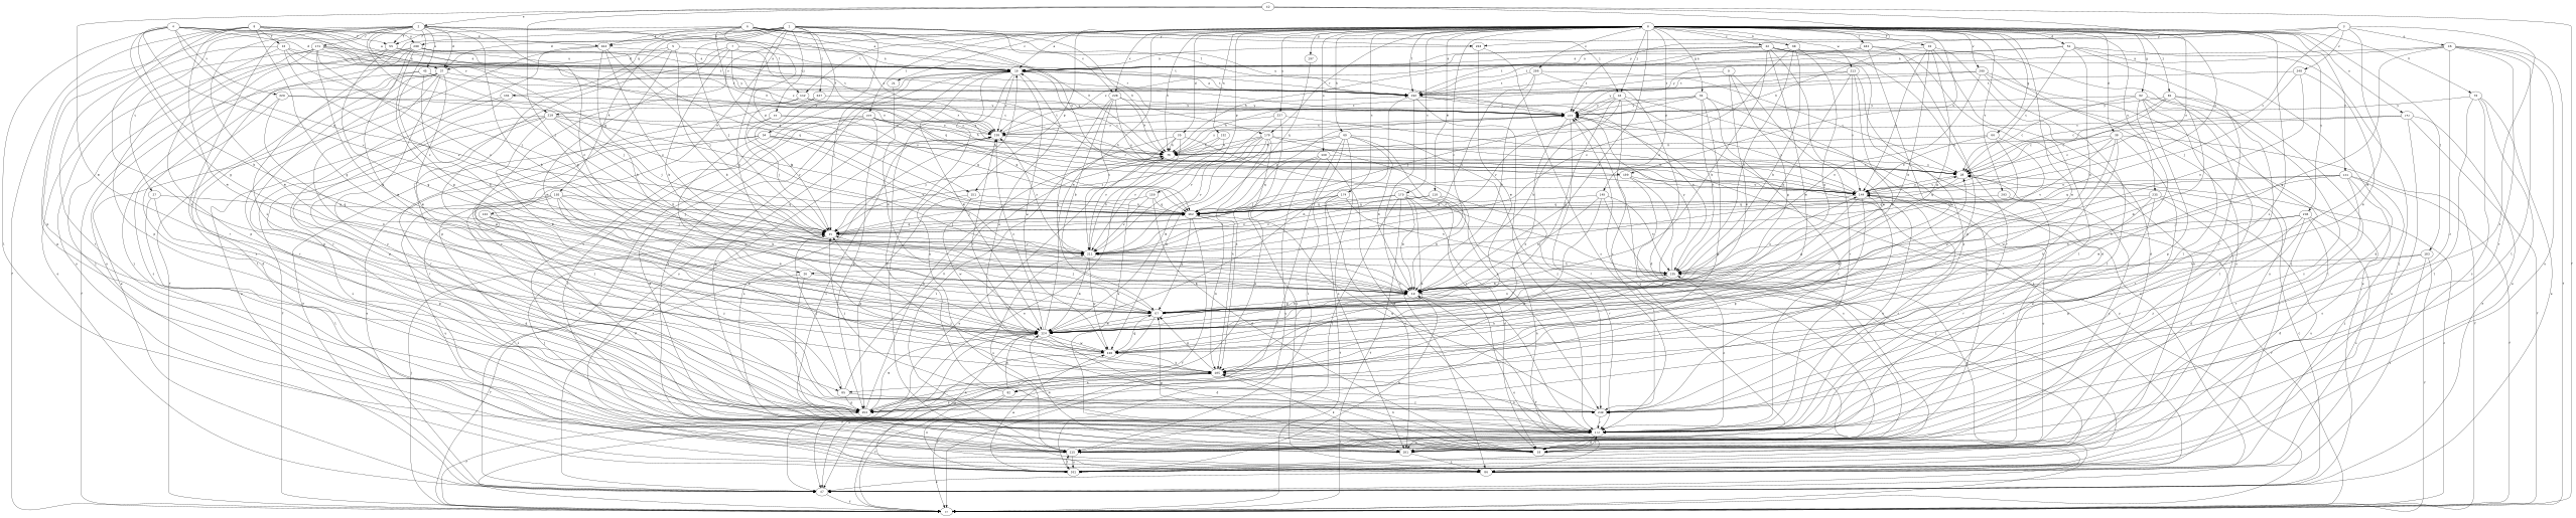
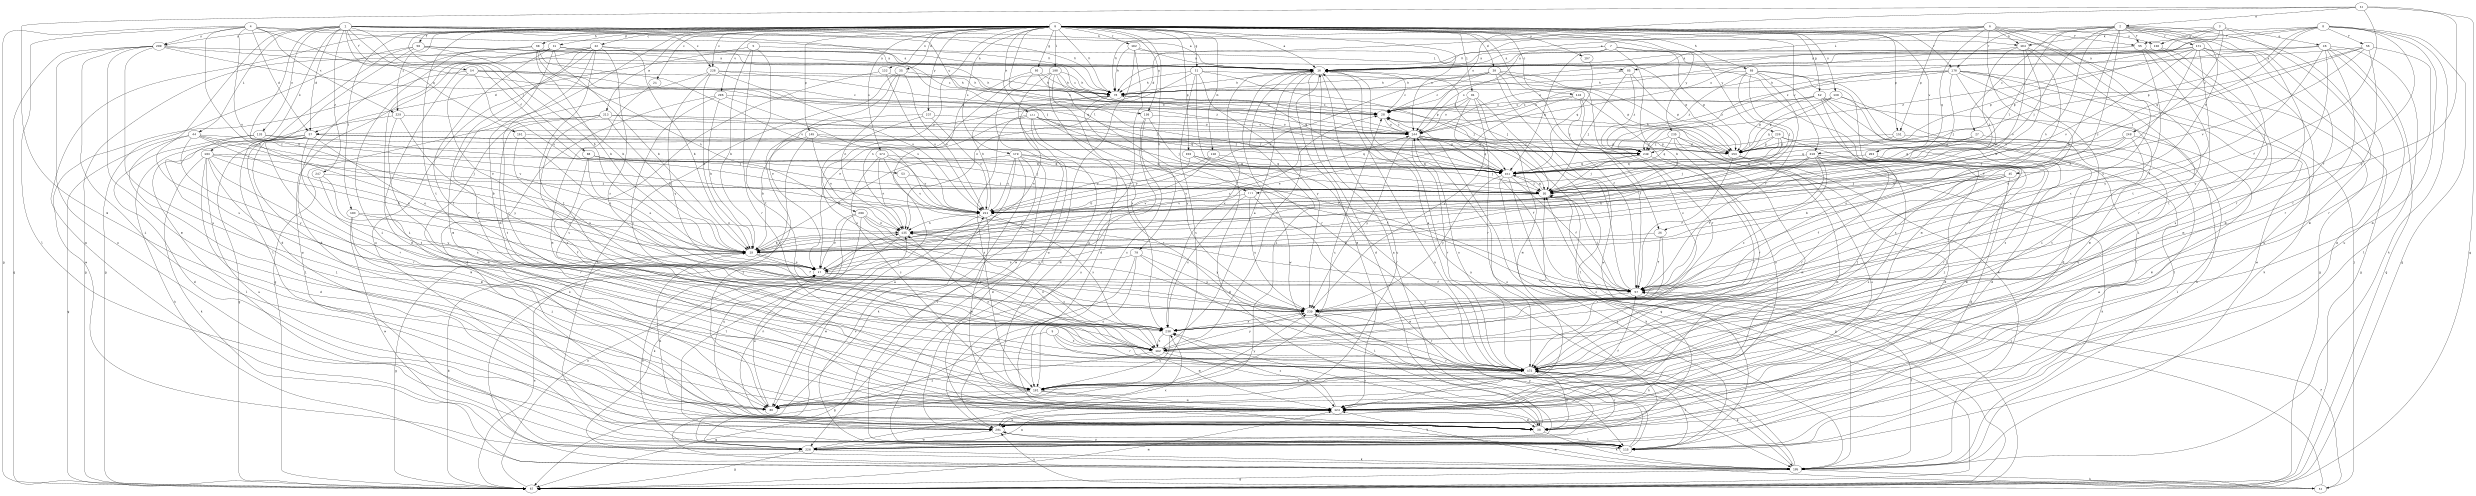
  strict digraph {
    fontname="Liberation Mono"
    node [fontname="Liberation Mono"]
    edge [fontname="Liberation Mono"]
    0
    10
    19
    21
    22
    26
    30
    n8 [label=51]
    35
    50
    61
    62
    66
    68
    69
    70
    76
    81
    82
    n20 [label=44]
    108
    112
    118
    131
    132
    138
    142
    144
    149
    150
    151
    170
    174
    179
    182
    183
    192
    197
    199
    203
    206
    209
    210
    213
    220
    228
    n47 [label=235]
    236
    237
    124
    95
    28
    230
    38
    86
    201
    67
    57
    47
    172
    211
    105
    115
    135
    181
    239
    153
    249
    162
    1
    37
+   53
    54
    88
    103
    104
    133
    161
    200
    247
    2
    27
    45
    55
    171
    42
    3
    46
    238
    248
    4
    229
    5
    85
    6
    7
    8
    56
    9
    0 -> 10 [label=a]
    0 -> 19 [label=b]
    0 -> 21 [label=c]
    0 -> 22 [label=c]
    0 -> 26 [label=c]
    0 -> 30 [label=d]
    0 -> n8 [label=d]
    0 -> 35 [label=d]
    0 -> 50 [label=f]
    0 -> 61 [label=g]
    0 -> 62 [label=g]
    0 -> 66 [label=g]
    0 -> 68 [label=h]
    0 -> 69 [label=h]
    0 -> 70 [label=h]
    0 -> 76 [label=h]
    0 -> 81 [label=i]
    0 -> 82 [label=i]
-   0 -> n20 [label=i]
+   0 -> 229 [label=i]
    0 -> 108 [label=l]
    0 -> 112 [label=l]
    0 -> 118 [label=m]
    0 -> 131 [label=n]
    0 -> 132 [label=n]
    0 -> 138 [label=o]
    0 -> 142 [label=o]
    0 -> 144 [label=o]
    0 -> 149 [label=p]
    0 -> 150 [label=p]
    0 -> 151 [label=p]
    0 -> 170 [label=r]
    0 -> 174 [label=s]
    0 -> 179 [label=s]
    0 -> 182 [label=t]
    0 -> 183 [label=t]
    0 -> 192 [label=t]
    0 -> 197 [label=u]
    0 -> 199 [label=u]
    0 -> 203 [label=v]
    0 -> 206 [label=v]
    0 -> 209 [label=v]
    0 -> 210 [label=v]
    0 -> 213 [label=w]
    0 -> 220 [label=w]
    0 -> 228 [label=x]
    0 -> n47 [label=y]
    0 -> 236 [label=y]
    0 -> 237 [label=y]
    10 -> 192 [label=t]
    10 -> 220 [label=w]
    10 -> 124 [label=m]
    10 -> 95 [label=j]
    10 -> 28 [label=c]
    10 -> 230 [label=x]
    10 -> 38 [label=d]
    10 -> 86 [label=i]
    10 -> 201 [label=u]
    19 -> 144 [label=o]
    19 -> 67 [label=g]
    19 -> 57 [label=f]
    19 -> 47 [label=e]
    21 -> 124 [label=m]
    22 -> 10 [label=a]
    22 -> 19 [label=b]
    22 -> 192 [label=t]
    22 -> 220 [label=w]
    22 -> 124 [label=m]
    22 -> 230 [label=x]
    22 -> 38 [label=d]
    22 -> 201 [label=u]
    22 -> 172 [label=r]
    26 -> 19 [label=b]
    26 -> 57 [label=f]
    26 -> 172 [label=r]
    30 -> 76 [label=h]
    30 -> 220 [label=w]
    30 -> 28 [label=c]
    30 -> 57 [label=f]
    30 -> 172 [label=r]
    30 -> 211 [label=v]
    30 -> 105 [label=k]
    n8 -> 10 [label=a]
    n8 -> 19 [label=b]
    n8 -> 192 [label=t]
    n8 -> 28 [label=c]
    n8 -> 38 [label=d]
    n8 -> 86 [label=i]
    n8 -> 172 [label=r]
    35 -> 76 [label=h]
    35 -> 47 [label=e]
    35 -> 211 [label=v]
    35 -> 115 [label=l]
    35 -> 135 [label=n]
    50 -> 10 [label=a]
    50 -> 19 [label=b]
    50 -> 144 [label=o]
    50 -> 38 [label=d]
    50 -> 67 [label=g]
    50 -> 115 [label=l]
    61 -> 76 [label=h]
    61 -> 95 [label=j]
    61 -> 172 [label=r]
    61 -> 135 [label=n]
    61 -> 181 [label=s]
    61 -> 239 [label=y]
    61 -> 153 [label=p]
    62 -> 28 [label=c]
    62 -> 105 [label=k]
    62 -> 115 [label=l]
    62 -> 181 [label=s]
    62 -> 239 [label=y]
    62 -> 153 [label=p]
    62 -> 249 [label=l]
    66 -> 76 [label=h]
    66 -> 144 [label=o]
    66 -> 220 [label=w]
    66 -> 135 [label=n]
    68 -> 10 [label=a]
    68 -> 19 [label=b]
    68 -> 86 [label=i]
    68 -> 67 [label=g]
    68 -> 211 [label=v]
    68 -> 135 [label=n]
    69 -> 19 [label=b]
    69 -> 76 [label=h]
    69 -> 95 [label=j]
    69 -> 57 [label=f]
    69 -> 172 [label=r]
    69 -> 115 [label=l]
    69 -> 181 [label=s]
    69 -> 249 [label=z]
    70 -> 201 [label=u]
    70 -> 47 [label=e]
    70 -> 115 [label=l]
    70 -> 181 [label=s]
    70 -> 239 [label=y]
    76 -> 28 [label=c]
    76 -> 47 [label=e]
    76 -> 239 [label=y]
    81 -> 144 [label=o]
    81 -> 124 [label=m]
    81 -> 28 [label=c]
    81 -> 172 [label=r]
    81 -> 115 [label=l]
    81 -> 239 [label=y]
    82 -> 124 [label=m]
    82 -> 95 [label=j]
    82 -> 201 [label=u]
    82 -> 57 [label=f]
    n20 -> 19 [label=b]
    n20 -> 86 [label=i]
    n20 -> 67 [label=g]
    n20 -> 47 [label=e]
    n20 -> 211 [label=v]
    n20 -> 239 [label=y]
    n20 -> 249 [label=z]
    108 -> 76 [label=h]
    108 -> 230 [label=x]
    108 -> 38 [label=d]
    108 -> 47 [label=e]
    108 -> 115 [label=l]
    108 -> 153 [label=p]
    108 -> 162 [label=q]
    112 -> 220 [label=w]
    112 -> 230 [label=x]
    112 -> 211 [label=v]
    112 -> 239 [label=y]
    118 -> 19 [label=b]
    118 -> 172 [label=r]
    118 -> 211 [label=v]
    118 -> 162 [label=q]
    131 -> 144 [label=o]
    131 -> 124 [label=m]
    131 -> 86 [label=i]
    131 -> 57 [label=f]
    131 -> 172 [label=r]
    131 -> 181 [label=s]
    131 -> 162 [label=q]
    132 -> 76 [label=h]
    132 -> 211 [label=v]
    132 -> 181 [label=s]
    138 -> 28 [label=c]
    138 -> 38 [label=d]
    138 -> 201 [label=u]
    138 -> 153 [label=p]
    138 -> 162 [label=q]
    142 -> 28 [label=c]
    142 -> 230 [label=x]
    142 -> 201 [label=u]
    142 -> 57 [label=f]
    142 -> 47 [label=e]
    144 -> 28 [label=c]
    144 -> 67 [label=g]
    144 -> 57 [label=f]
    144 -> 172 [label=r]
    144 -> 239 [label=y]
    144 -> 153 [label=p]
    144 -> 249 [label=z]
    144 -> 162 [label=q]
    149 -> 19 [label=b]
    149 -> 86 [label=i]
    149 -> 135 [label=n]
    149 -> 153 [label=p]
    149 -> 162 [label=q]
    150 -> 95 [label=j]
    150 -> 38 [label=d]
    150 -> 211 [label=v]
    150 -> 162 [label=q]
    151 -> 220 [label=w]
    151 -> 153 [label=p]
    151 -> 162 [label=q]
    170 -> 76 [label=h]
    170 -> 144 [label=o]
    170 -> 220 [label=w]
    170 -> 124 [label=m]
    170 -> 95 [label=j]
    170 -> 86 [label=i]
    170 -> 211 [label=v]
    170 -> 105 [label=k]
    170 -> 249 [label=z]
    174 -> 57 [label=f]
    174 -> 211 [label=v]
    174 -> 135 [label=n]
    174 -> 181 [label=s]
    174 -> 162 [label=q]
    179 -> 19 [label=b]
    179 -> 38 [label=d]
    179 -> 86 [label=a]
    179 -> 57 [label=f]
    179 -> 211 [label=v]
    179 -> 105 [label=k]
    179 -> 115 [label=l]
    179 -> 162 [label=q]
    182 -> 10 [label=a]
    182 -> 76 [label=h]
    182 -> 220 [label=w]
    182 -> 201 [label=u]
    182 -> 153 [label=p]
    183 -> 220 [label=w]
    183 -> 86 [label=i]
    183 -> 57 [label=f]
    183 -> 135 [label=n]
    192 -> 10 [label=a]
    192 -> 124 [label=m]
    192 -> 86 [label=i]
    192 -> 172 [label=r]
    192 -> 135 [label=n]
    192 -> 239 [label=y]
    197 -> 162 [label=q]
    199 -> 144 [label=o]
    199 -> 95 [label=j]
    199 -> 201 [label=u]
    199 -> 181 [label=s]
    203 -> 172 [label=r]
    203 -> 162 [label=q]
    206 -> 19 [label=b]
    206 -> 192 [label=t]
    206 -> 28 [label=c]
    206 -> 38 [label=d]
    206 -> 211 [label=v]
    209 -> 192 [label=t]
    209 -> 201 [label=u]
    209 -> 47 [label=e]
    209 -> 115 [label=l]
    209 -> 135 [label=n]
    209 -> 239 [label=y]
    210 -> 19 [label=b]
    210 -> 124 [label=m]
    210 -> 95 [label=j]
    210 -> 230 [label=x]
    210 -> 86 [label=i]
    210 -> 57 [label=f]
    210 -> 172 [label=r]
    210 -> 162 [label=q]
    213 -> 19 [label=b]
    213 -> 144 [label=o]
    213 -> 192 [label=t]
    213 -> 124 [label=m]
    213 -> 230 [label=x]
    213 -> 249 [label=z]
    220 -> 230 [label=x]
    220 -> 67 [label=g]
    220 -> 47 [label=e]
    220 -> 105 [label=k]
    228 -> 19 [label=b]
    228 -> 76 [label=h]
    228 -> 144 [label=o]
    228 -> 67 [label=g]
    228 -> 211 [label=v]
    228 -> 239 [label=y]
    n47 -> 124 [label=m]
    n47 -> 38 [label=d]
    n47 -> 201 [label=u]
    n47 -> 172 [label=r]
    n47 -> 249 [label=z]
    n47 -> 162 [label=q]
    236 -> 95 [label=j]
    236 -> 38 [label=d]
    236 -> 86 [label=i]
    236 -> 135 [label=n]
    236 -> 153 [label=p]
    236 -> 249 [label=z]
    237 -> 144 [label=o]
    237 -> 230 [label=x]
    237 -> 211 [label=v]
    237 -> 105 [label=k]
    124 -> 0 [label=m]
    124 -> 220 [label=w]
    124 -> 230 [label=x]
    124 -> 38 [label=d]
    124 -> 201 [label=u]
    124 -> 57 [label=f]
    95 -> 211 [label=v]
    95 -> 162 [label=q]
    28 -> 144 [label=o]
    28 -> 162 [label=q]
-   230 -> 76 [label=h]
+   10 -> 76 [label=h]
    230 -> 192 [label=t]
    230 -> 181 [label=s]
    38 -> 10 [label=a]
    38 -> 144 [label=o]
    38 -> 230 [label=x]
    38 -> 172 [label=r]
    38 -> 105 [label=k]
    38 -> 135 [label=n]
    86 -> 47 [label=e]
    201 -> 19 [label=b]
    201 -> 220 [label=w]
    201 -> 115 [label=l]
    67 -> 19 [label=b]
    67 -> 124 [label=m]
    67 -> 95 [label=j]
    67 -> 47 [label=e]
    67 -> 135 [label=n]
    57 -> 95 [label=j]
    57 -> 28 [label=c]
    57 -> 239 [label=y]
    47 -> 28 [label=c]
    47 -> 230 [label=x]
    47 -> 57 [label=f]
    172 -> 10 [label=a]
    172 -> 144 [label=o]
    172 -> 38 [label=d]
    172 -> 105 [label=k]
    172 -> 115 [label=l]
    172 -> 135 [label=n]
    172 -> 181 [label=s]
    211 -> 76 [label=h]
    211 -> 220 [label=w]
    211 -> 124 [label=m]
    211 -> 230 [label=x]
    211 -> 135 [label=n]
    105 -> 10 [label=a]
    105 -> 82 [label=k]
    105 -> 28 [label=c]
    105 -> 67 [label=g]
    105 -> 57 [label=f]
-   105 -> 85 [label=r]
+   105 -> 172 [label=r]
    115 -> 10 [label=a]
    115 -> 95 [label=j]
    115 -> 201 [label=u]
    115 -> 211 [label=v]
    115 -> 239 [label=y]
    135 -> 19 [label=b]
    135 -> 105 [label=k]
    135 -> 239 [label=y]
    181 -> 124 [label=m]
    181 -> 28 [label=c]
    181 -> 86 [label=i]
    181 -> 67 [label=g]
    181 -> 105 [label=k]
    181 -> 239 [label=y]
    239 -> 230 [label=x]
    239 -> 172 [label=r]
    239 -> 105 [label=k]
    153 -> 76 [label=h]
    153 -> 124 [label=m]
    153 -> 57 [label=f]
    153 -> 105 [label=k]
    249 -> 95 [label=j]
    249 -> 172 [label=r]
    249 -> 162 [label=q]
    162 -> 95 [label=j]
    162 -> 67 [label=g]
    162 -> 57 [label=f]
    162 -> 105 [label=k]
    162 -> 239 [label=y]
    1 -> 19 [label=b]
    1 -> 76 [label=h]
    1 -> n20 [label=i]
    1 -> 199 [label=u]
    1 -> 228 [label=x]
    1 -> 95 [label=j]
    1 -> 181 [label=s]
    1 -> 37 [label=d]
+   1 -> 53 [label=f]
    1 -> 54 [label=f]
    1 -> 88 [label=j]
    1 -> 103 [label=k]
    1 -> 104 [label=k]
    1 -> 133 [label=n]
    1 -> 161 [label=q]
    1 -> 200 [label=u]
    1 -> 247 [label=z]
    37 -> 192 [label=t]
    37 -> 124 [label=m]
    37 -> 47 [label=e]
    37 -> 172 [label=r]
    37 -> 105 [label=k]
    37 -> 115 [label=l]
    37 -> 153 [label=p]
    37 -> 249 [label=z]
+   53 -> 95 [label=j]
+   53 -> 211 [label=v]
    54 -> 76 [label=h]
    54 -> 220 [label=w]
    54 -> 28 [label=c]
    54 -> 47 [label=e]
    54 -> 211 [label=v]
    54 -> 249 [label=z]
    88 -> 95 [label=j]
    88 -> 230 [label=x]
    88 -> 47 [label=e]
    88 -> 162 [label=q]
    103 -> 19 [label=b]
    103 -> 124 [label=m]
    103 -> 95 [label=j]
    103 -> 38 [label=d]
    103 -> 201 [label=u]
    103 -> 172 [label=r]
    103 -> 105 [label=k]
    103 -> 162 [label=q]
    104 -> 10 [label=a]
    104 -> 19 [label=b]
    104 -> 95 [label=j]
    104 -> 57 [label=f]
    104 -> 172 [label=r]
    104 -> 211 [label=v]
    133 -> 95 [label=j]
    133 -> 38 [label=d]
    133 -> 86 [label=i]
    133 -> 249 [label=z]
    161 -> 47 [label=e]
    161 -> 239 [label=y]
    161 -> 153 [label=p]
    200 -> 10 [label=a]
    200 -> 124 [label=m]
    200 -> 28 [label=c]
    200 -> 86 [label=i]
    200 -> 201 [label=u]
    200 -> 67 [label=g]
    200 -> 181 [label=s]
    200 -> 162 [label=q]
    247 -> 95 [label=j]
    247 -> 172 [label=r]
    247 -> 239 [label=y]
    2 -> 19 [label=b]
    2 -> 26 [label=c]
    2 -> 112 [label=l]
    2 -> 170 [label=r]
-   2 -> 210 [label=v]
+   248 -> 210 [label=v]
    2 -> 124 [label=m]
    2 -> 95 [label=j]
    2 -> 172 [label=r]
    2 -> 115 [label=w]
    2 -> 135 [label=n]
    2 -> 37 [label=d]
    2 -> 27 [label=c]
    2 -> 45 [label=e]
    2 -> 55 [label=f]
    2 -> 171 [label=r]
    27 -> 115 [label=l]
    27 -> 153 [label=p]
    27 -> 162 [label=q]
    45 -> 19 [label=b]
    45 -> 192 [label=t]
    45 -> 95 [label=j]
    45 -> 38 [label=d]
    45 -> 57 [label=f]
    55 -> 10 [label=u]
    55 -> 230 [label=x]
    55 -> 86 [label=i]
    55 -> 67 [label=g]
    171 -> 10 [label=a]
    171 -> 144 [label=o]
    171 -> 192 [label=t]
    171 -> 201 [label=u]
    171 -> 67 [label=g]
    171 -> 47 [label=e]
    171 -> 211 [label=v]
    171 -> 239 [label=y]
    171 -> 153 [label=p]
    42 -> 144 [label=o]
    42 -> 124 [label=m]
    42 -> 67 [label=g]
    42 -> 57 [label=f]
    42 -> 239 [label=y]
    42 -> 2 [label=e]
    3 -> 76 [label=h]
    3 -> 124 [label=m]
    3 -> 28 [label=c]
    3 -> 249 [label=z]
    3 -> 46 [label=e]
    3 -> 238 [label=y]
    3 -> 248 [label=z]
    46 -> 10 [label=a]
    46 -> 201 [label=u]
    46 -> 67 [label=g]
    46 -> 57 [label=f]
    46 -> 172 [label=r]
    46 -> 115 [label=l]
    46 -> 239 [label=y]
    46 -> 249 [label=z]
    238 -> 10 [label=a]
    238 -> 124 [label=m]
    238 -> 181 [label=s]
    248 -> 192 [label=t]
    248 -> 124 [label=m]
    248 -> 95 [label=j]
    248 -> 135 [label=n]
    4 -> 10 [label=a]
    4 -> 19 [label=b]
    4 -> 76 [label=h]
    4 -> 67 [label=g]
    4 -> 211 [label=v]
    4 -> 115 [label=l]
    4 -> 162 [label=a]
    4 -> 37 [label=d]
    4 -> 200 [label=u]
    4 -> 229 [label=x]
    229 -> 144 [label=o]
    229 -> 67 [label=g]
    229 -> 181 [label=s]
    229 -> 239 [label=y]
    5 -> 19 [label=b]
    5 -> 192 [label=t]
    5 -> 172 [label=r]
    5 -> 37 [label=d]
    5 -> 85 [label=i]
    85 -> 76 [label=h]
    85 -> 95 [label=j]
    85 -> 153 [label=p]
    85 -> 249 [label=z]
    6 -> 10 [label=a]
    6 -> 76 [label=h]
    6 -> 151 [label=p]
    6 -> 192 [label=t]
    6 -> 230 [label=x]
    6 -> 239 [label=y]
    6 -> 162 [label=q]
    6 -> 104 [label=k]
    6 -> 55 [label=f]
    6 -> 238 [label=y]
    6 -> 85 [label=i]
    7 -> 10 [label=a]
    7 -> 19 [label=b]
    7 -> 144 [label=o]
    7 -> 124 [label=m]
    7 -> 153 [label=p]
    7 -> 162 [label=q]
    8 -> 144 [label=o]
    8 -> 124 [label=m]
    8 -> 67 [label=g]
    8 -> 57 [label=f]
    8 -> 105 [label=k]
    8 -> 153 [label=p]
    8 -> 162 [label=q]
    8 -> 104 [label=k]
    8 -> 55 [label=f]
    8 -> 56 [label=f]
    56 -> 10 [label=a]
    56 -> 192 [label=t]
    56 -> 95 [label=j]
    56 -> 172 [label=r]
    56 -> 211 [label=v]
    56 -> 153 [label=p]
    9 -> 192 [label=t]
    9 -> 124 [label=m]
    9 -> 67 [label=g]
    9 -> 172 [label=r]
  }
